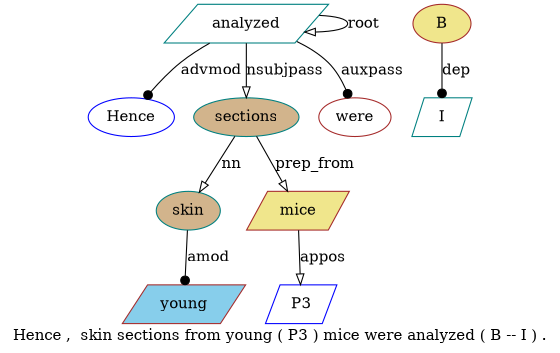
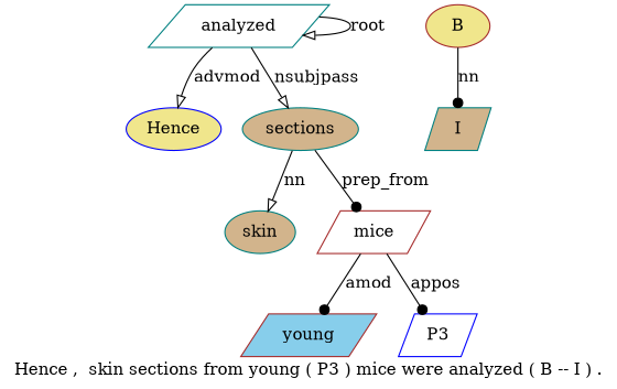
  digraph {
    label="Hence ,  skin sections from young ( P3 ) mice were analyzed ( B -- I ) ."
    node [color=teal fillcolor=white shape=parallelogram style=filled]
    edge [arrowhead=onormal]
    n1 [label=analyzed]
-   n2 [color=blue label=Hence shape=ellipse]
+   n2 [color=blue fillcolor=khaki label=Hence shape=ellipse]
    n3 [fillcolor=tan label=sections shape=ellipse]
-   n4 [color=brown label=were shape=ellipse]
    n5 [fillcolor=tan label=skin shape=ellipse]
-   n6 [color=brown fillcolor=khaki label=mice]
+   n6 [color=brown label=mice]
    n7 [color=brown fillcolor=khaki label=B shape=ellipse]
-   n8 [label=I]
+   n8 [fillcolor=tan label=I]
    n9 [color=brown fillcolor=skyblue label=young]
    n10 [color=blue label=P3]
    n1 -> n1 [label=root]
-   n1 -> n2 [arrowhead=dot label=advmod]
+   n1 -> n2 [label=advmod]
    n1 -> n3 [label=nsubjpass]
-   n1 -> n4 [arrowhead=dot label=auxpass]
    n3 -> n5 [label=nn]
-   n3 -> n6 [label=prep_from]
-   n5 -> n9 [arrowhead=dot label=amod]
-   n6 -> n10 [label=appos]
-   n7 -> n8 [arrowhead=dot label=dep]
+   n3 -> n6 [arrowhead=dot label=prep_from]
+   n6 -> n9 [arrowhead=dot label=amod]
+   n6 -> n10 [arrowhead=dot label=appos]
+   n7 -> n8 [arrowhead=dot label=nn]
  }
